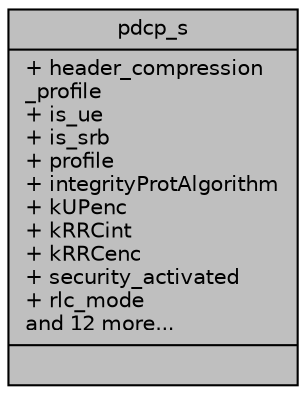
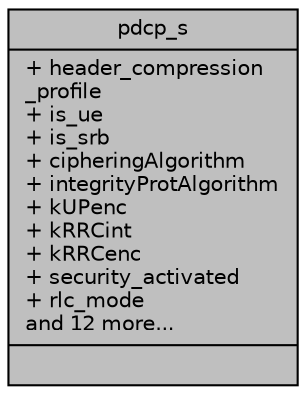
  digraph {
-   n1 [color=black fillcolor=grey75 fontcolor=black fontname=Helvetica fontsize=10 height=0.2 label="{pdcp_s\n|+ header_compression\l_profile\l+ is_ue\l+ is_srb\l+ profile\l+ integrityProtAlgorithm\l+ kUPenc\l+ kRRCint\l+ kRRCenc\l+ security_activated\l+ rlc_mode\land 12 more...\l|}" shape=record style=filled width=0.4]
+   n1 [color=black fillcolor=grey75 fontcolor=black fontname=Helvetica fontsize=10 height=0.2 label="{pdcp_s\n|+ header_compression\l_profile\l+ is_ue\l+ is_srb\l+ cipheringAlgorithm\l+ integrityProtAlgorithm\l+ kUPenc\l+ kRRCint\l+ kRRCenc\l+ security_activated\l+ rlc_mode\land 12 more...\l|}" shape=record style=filled width=0.4]
  }
